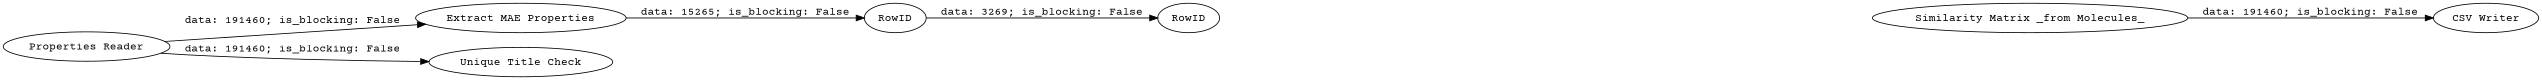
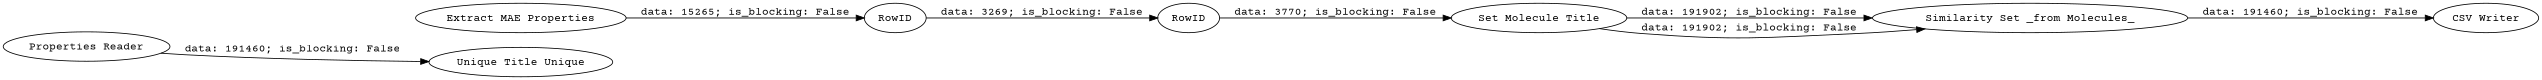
  digraph {
    fontname="Courier Prime"
    rankdir=LR
    node [fontname="Courier Prime"]
    edge [fontname="Courier Prime"]
    n1 [label="CSV Writer"]
    n2 [label="Extract MAE Properties"]
    n3 [label=RowID]
    n4 [label=RowID]
-   n5 [label="Similarity Matrix _from Molecules_"]
+   n5 [label="Similarity Set _from Molecules_"]
    n6 [label="Properties Reader"]
-   n7 [label="Unique Title Check"]
+   n7 [label="Unique Title Unique"]
+   n8 [label="Set Molecule Title"]
    n2 -> n3 [label="data: 15265; is_blocking: False"]
    n3 -> n4 [label="data: 3269; is_blocking: False"]
+   n4 -> n8 [label="data: 3770; is_blocking: False"]
    n5 -> n1 [label="data: 191460; is_blocking: False"]
-   n6 -> n2 [label="data: 191460; is_blocking: False"]
    n6 -> n7 [label="data: 191460; is_blocking: False"]
+   n8 -> n5 [label="data: 191902; is_blocking: False"]
+   n8 -> n5 [label="data: 191902; is_blocking: False"]
  }
